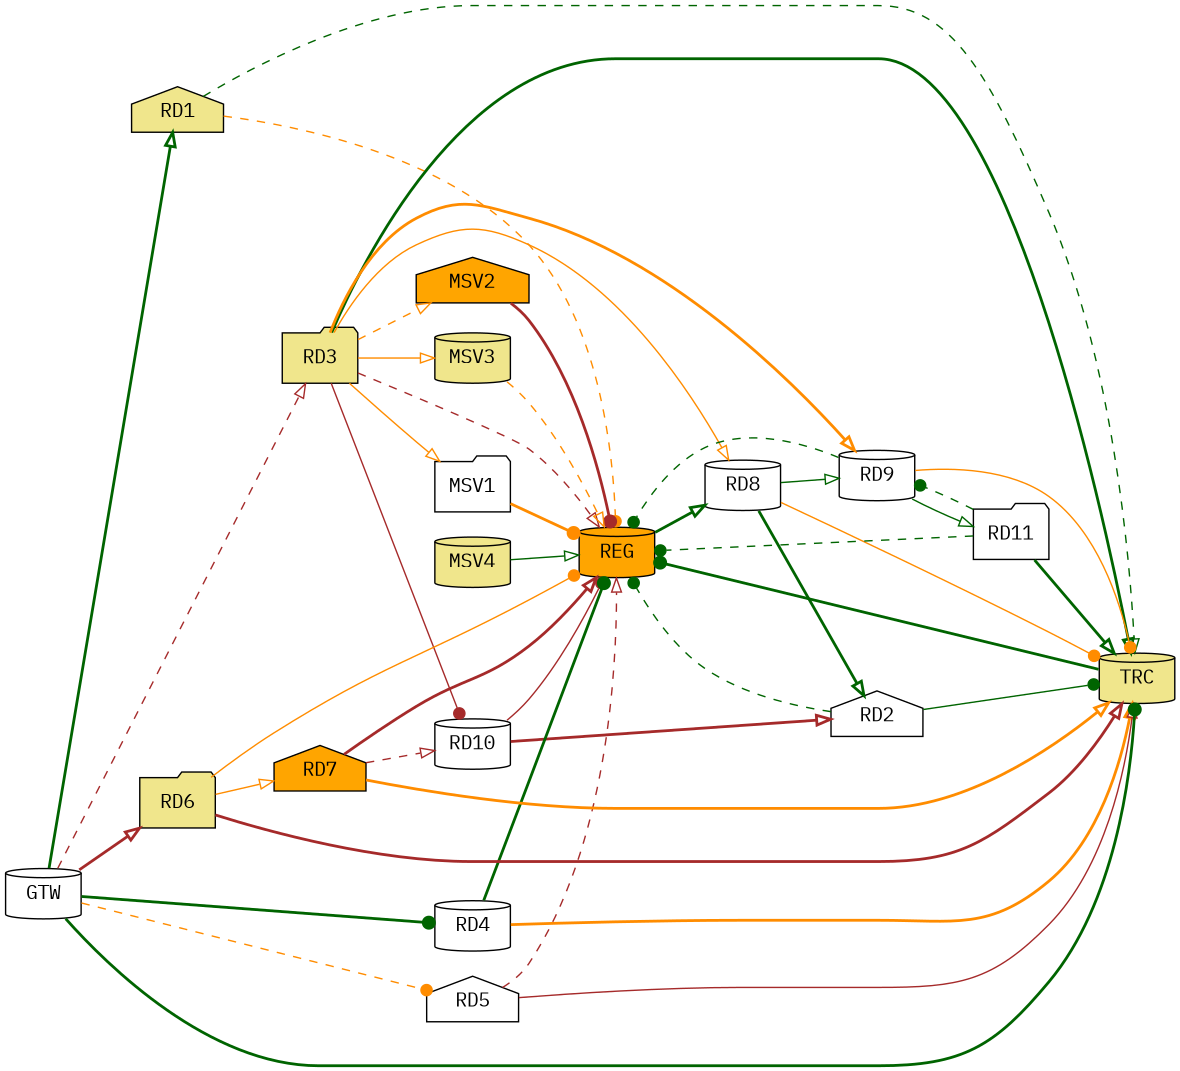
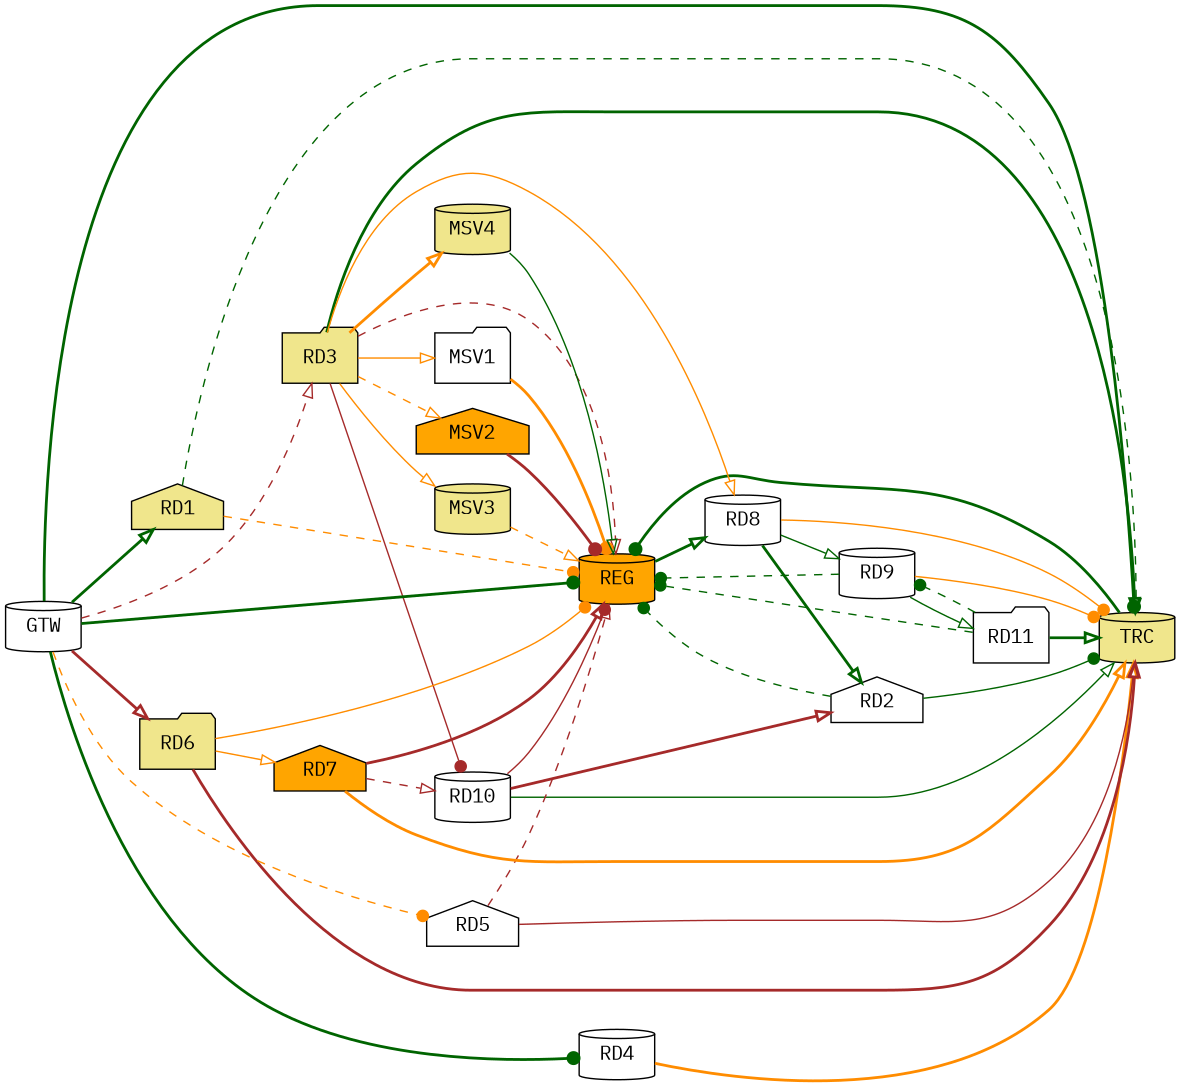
  strict digraph {
    fontname="IBM Plex Mono"
    rankdir=LR
    node [fillcolor=white fontname="IBM Plex Mono" shape=cylinder style=filled]
    edge [arrowhead=onormal color=darkgreen fontname="IBM Plex Mono" style=bold]
    n1 [fillcolor=khaki label=RD1 shape=house]
    n2 [fillcolor=orange label=REG]
    n3 [fillcolor=khaki label=TRC]
    n4 [label=RD8]
    n5 [label=RD2 shape=house]
    n6 [fillcolor=khaki label=RD3 shape=folder]
    n7 [label=RD10]
    n8 [label=MSV1 shape=folder]
    n9 [fillcolor=orange label=MSV2 shape=house]
    n10 [fillcolor=khaki label=MSV3]
    n11 [fillcolor=khaki label=MSV4]
    n12 [label=RD9]
    n13 [label=RD4]
    n14 [label=RD5 shape=house]
    n15 [fillcolor=khaki label=RD6 shape=folder]
    n16 [fillcolor=orange label=RD7 shape=house]
    n17 [label=RD11 shape=folder]
    n18 [label=GTW]
    n1 -> n2 [arrowhead=dot color=darkorange style=dashed]
    n1 -> n3 [style=dashed]
    n2 -> n4
    n3 -> n2 [arrowhead=dot]
    n4 -> n3 [arrowhead=dot color=darkorange style=solid]
    n4 -> n5
    n4 -> n12 [style=solid]
    n5 -> n2 [arrowhead=dot style=dashed]
    n5 -> n3 [arrowhead=dot style=solid]
    n6 -> n2 [color=brown style=dashed]
    n6 -> n3
    n6 -> n4 [color=darkorange style=solid]
    n6 -> n7 [arrowhead=dot color=brown style=solid]
    n6 -> n8 [color=darkorange style=solid]
    n6 -> n9 [color=darkorange style=dashed]
    n6 -> n10 [color=darkorange style=solid]
-   n6 -> n12 [color=darkorange]
+   n6 -> n11 [color=darkorange]
    n7 -> n2 [arrowhead=dot color=brown style=solid]
+   n7 -> n3 [style=solid]
    n7 -> n5 [color=brown]
    n8 -> n2 [arrowhead=dot color=darkorange]
    n9 -> n2 [arrowhead=dot color=brown]
    n10 -> n2 [color=darkorange style=dashed]
    n11 -> n2 [style=solid]
    n12 -> n2 [arrowhead=dot style=dashed]
    n12 -> n3 [arrowhead=dot color=darkorange style=solid]
    n12 -> n17 [style=solid]
-   n13 -> n2 [arrowhead=dot]
+   n18 -> n2 [arrowhead=dot]
    n13 -> n3 [color=darkorange]
    n14 -> n2 [color=brown style=dashed]
    n14 -> n3 [color=brown style=solid]
    n15 -> n2 [arrowhead=dot color=darkorange style=solid]
    n15 -> n3 [color=brown]
    n15 -> n16 [color=darkorange style=solid]
    n16 -> n2 [color=brown]
    n16 -> n3 [color=darkorange]
    n16 -> n7 [color=brown style=dashed]
    n17 -> n2 [arrowhead=dot style=dashed]
    n17 -> n3
    n17 -> n12 [arrowhead=dot style=dashed]
    n18 -> n1
    n18 -> n3 [arrowhead=dot]
    n18 -> n6 [color=brown style=dashed]
    n18 -> n13 [arrowhead=dot]
    n18 -> n14 [arrowhead=dot color=darkorange style=dashed]
    n18 -> n15 [color=brown]
  }
